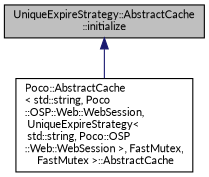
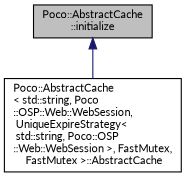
  digraph {
    rankdir=TB
    fontname=Lato
    node [color=black fontname=Lato fontsize=10 shape=record style=filled]
-   n1 [fillcolor=grey75 fontcolor=black height=0.2 label="UniqueExpireStrategy::AbstractCache\l::initialize" width=0.4]
+   n1 [fillcolor=grey75 fontcolor=black height=0.2 label="Poco::AbstractCache\l::initialize" width=0.4]
    n2 [fillcolor=white height=0.2 label="Poco::AbstractCache\l\< std::string, Poco\l::OSP::Web::WebSession,\l UniqueExpireStrategy\<\l std::string, Poco::OSP\l::Web::WebSession \>, FastMutex,\l FastMutex \>::AbstractCache" width=0.4]
    n1 -> n2 [color=midnightblue dir=back fontname=Lato fontsize=10 labelfontname=Helvetica labelfontsize=10 style=solid]
  }
